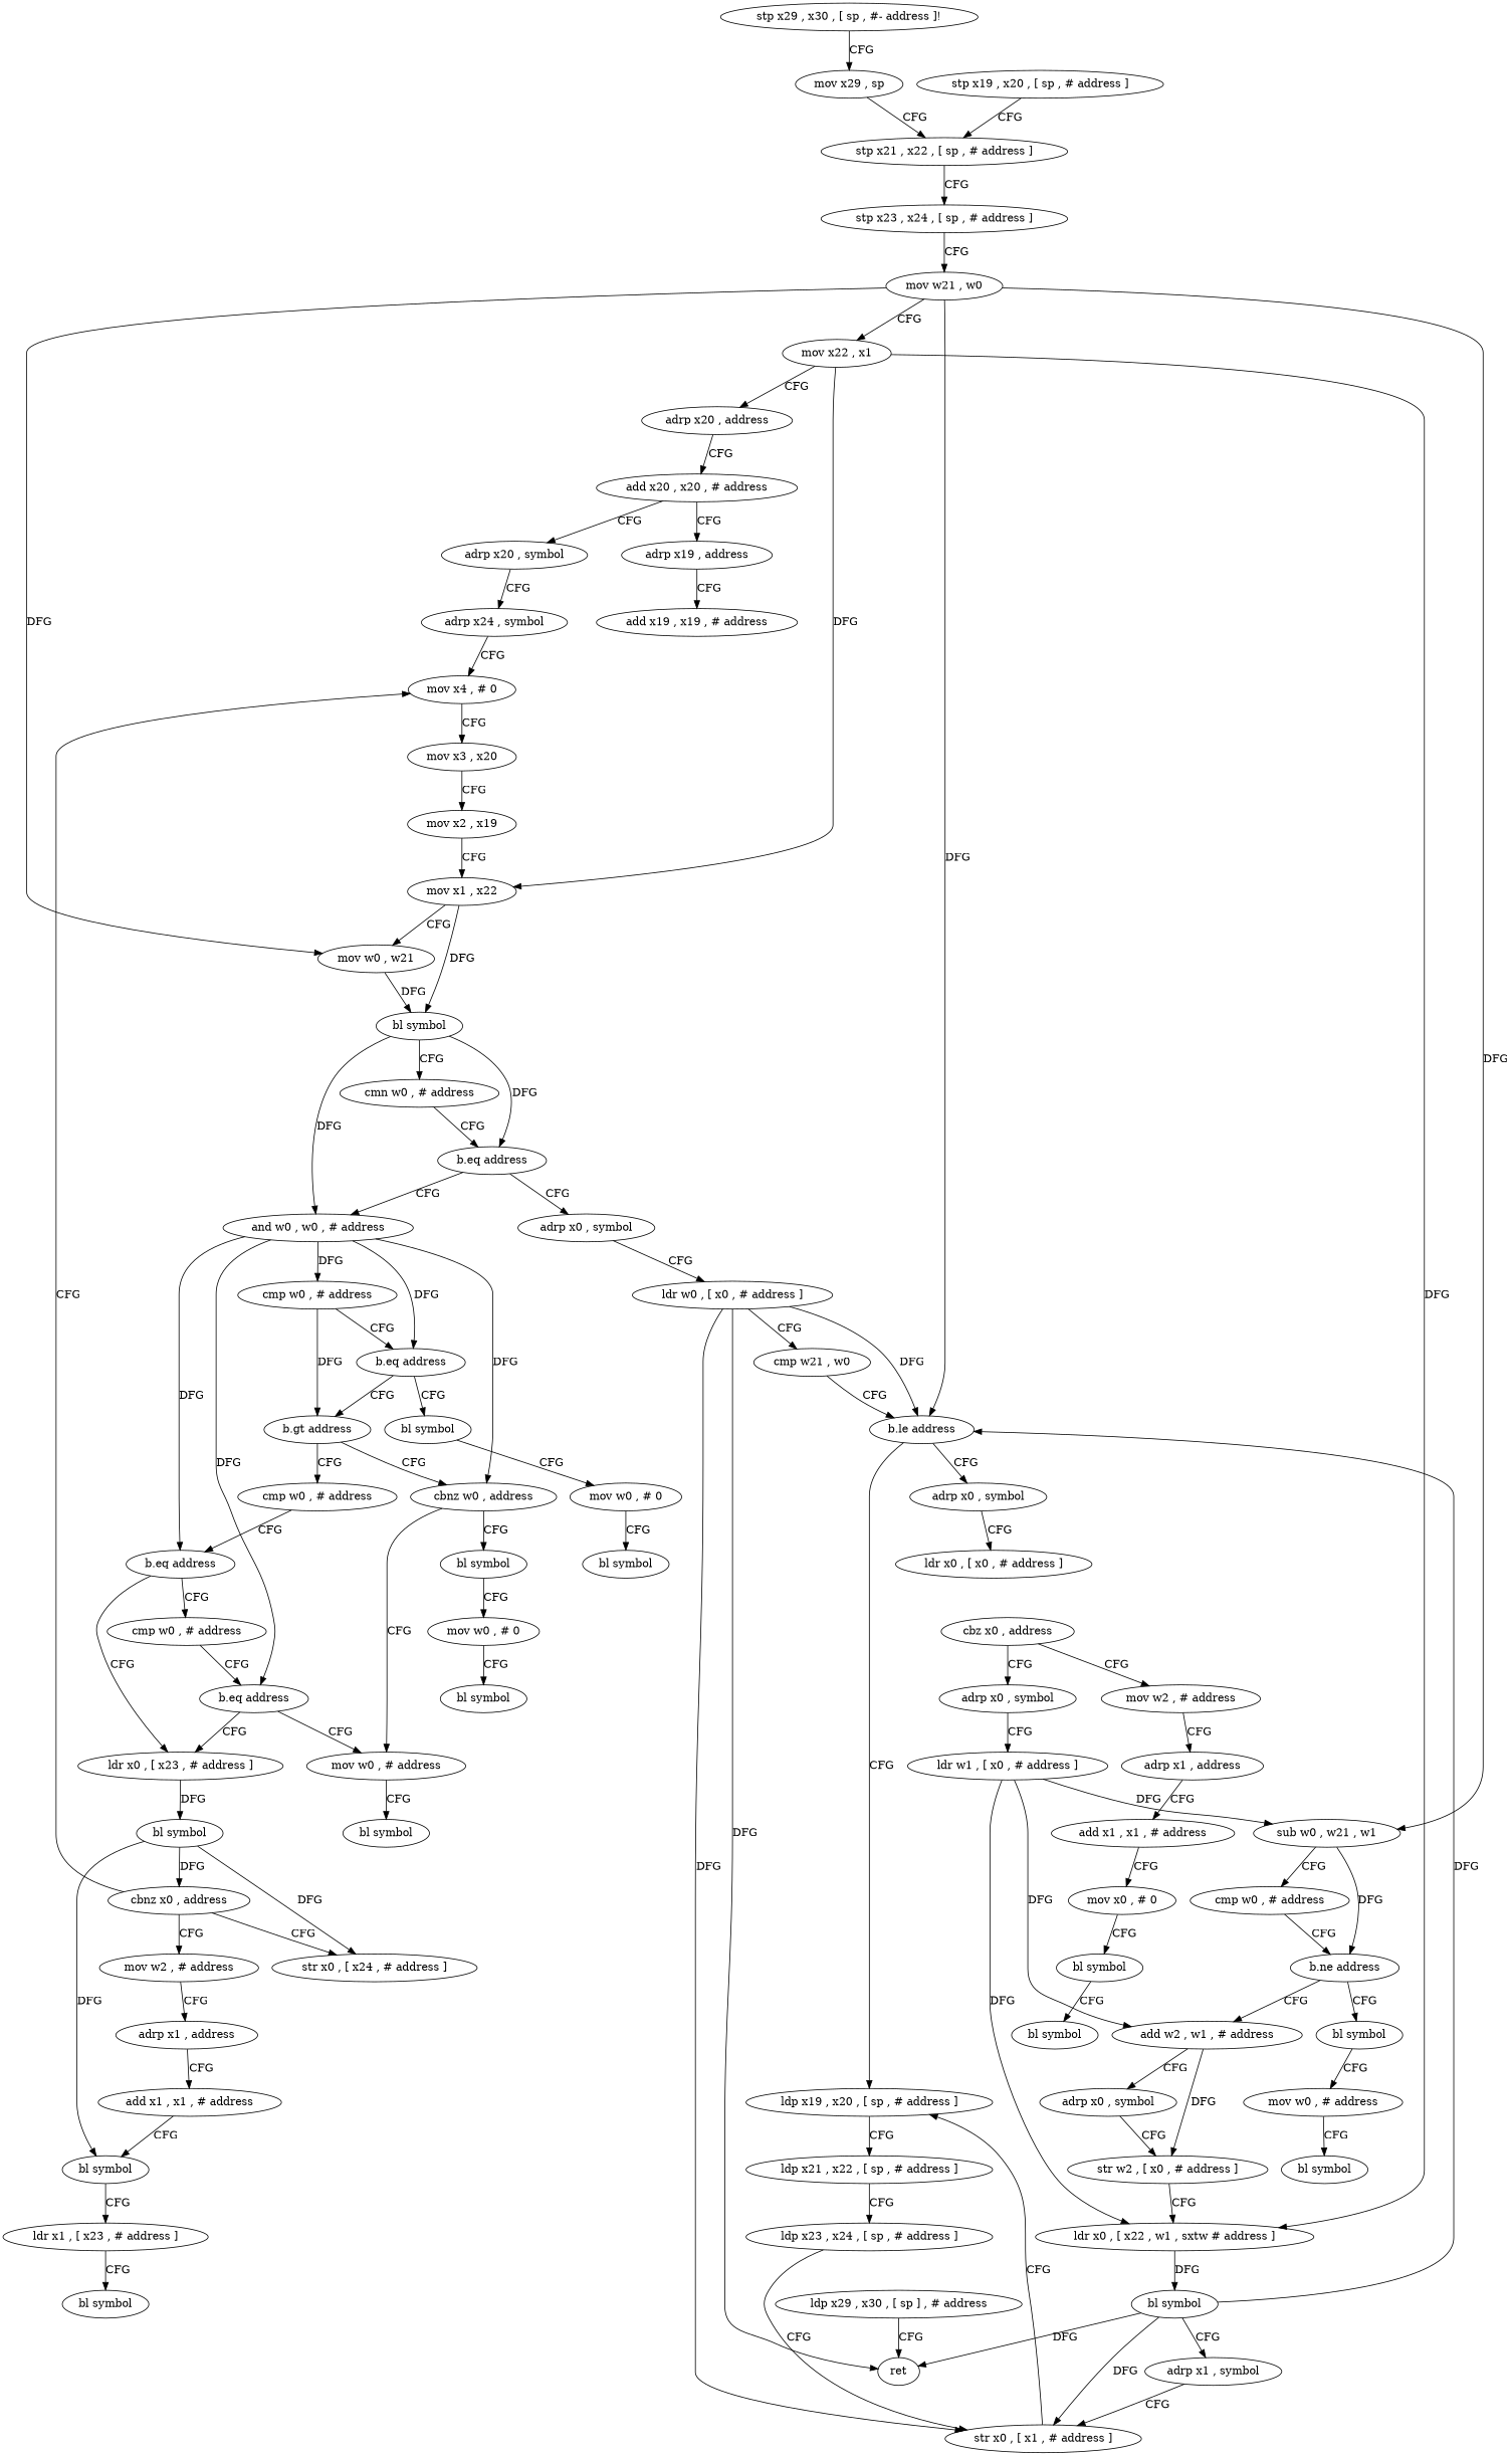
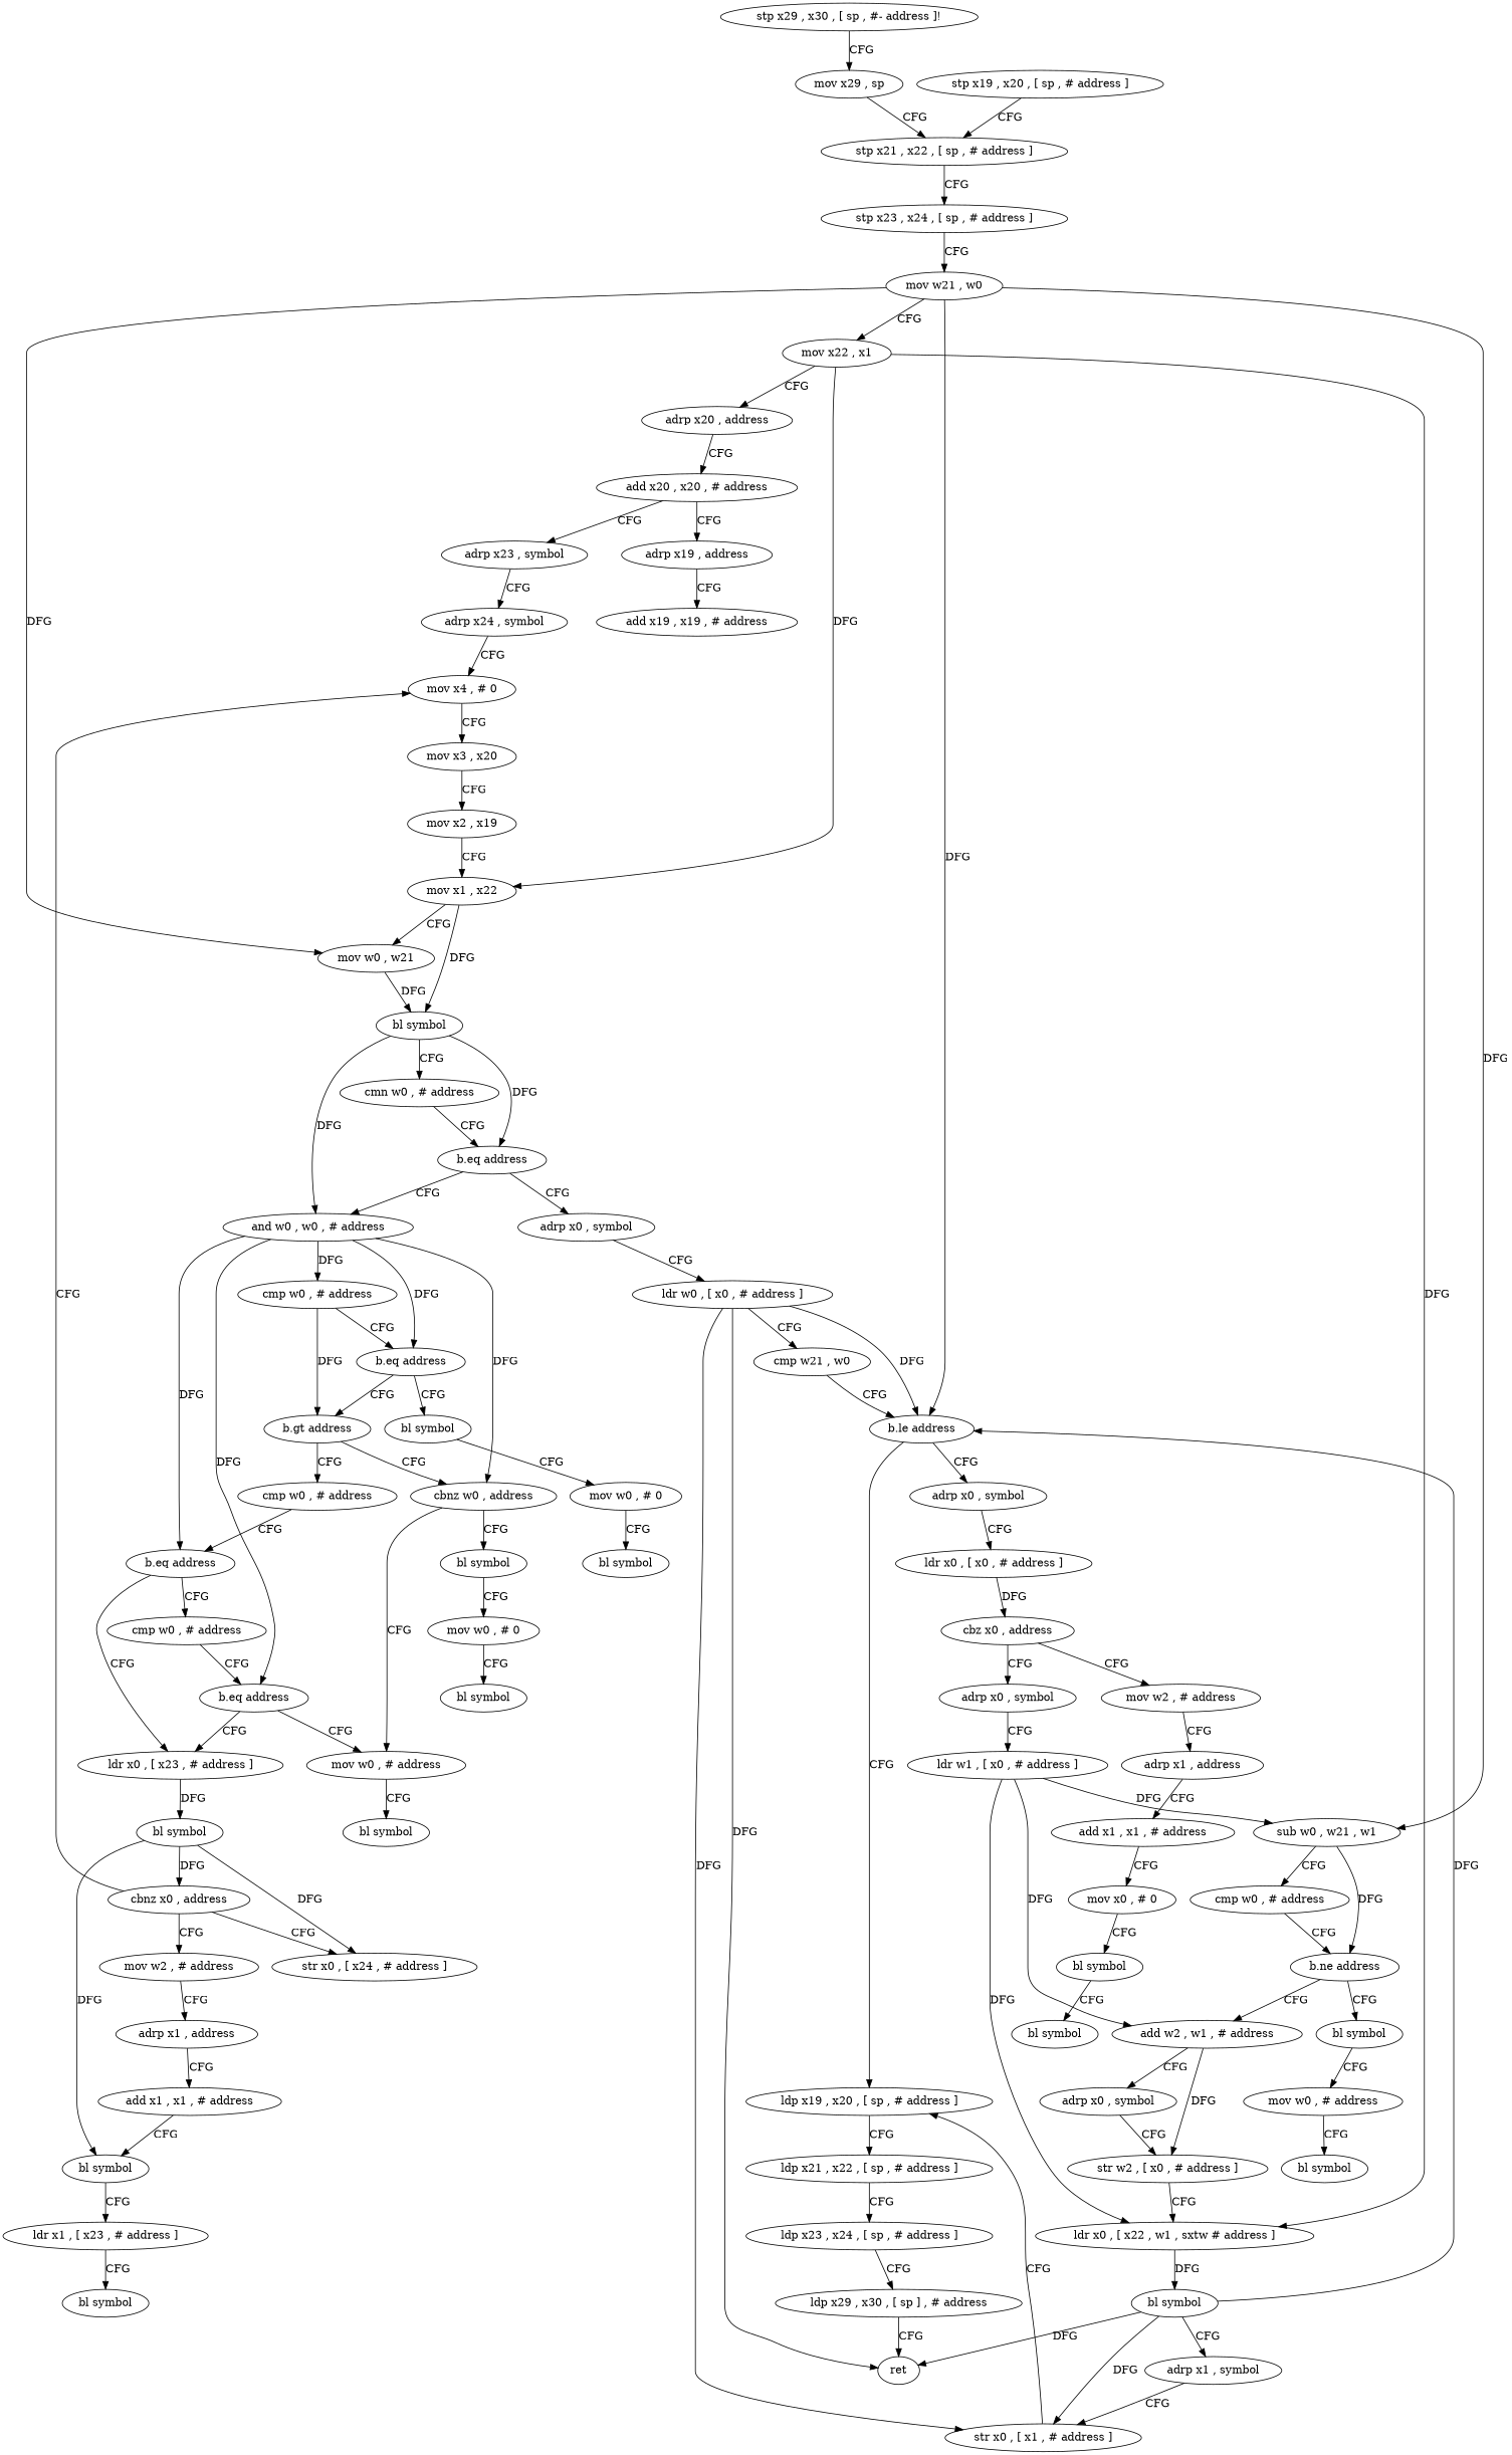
  digraph {
    n1 [label="stp x29 , x30 , [ sp , #- address ]!"]
    n2 [label="mov x29 , sp"]
    n3 [label="stp x21 , x22 , [ sp , # address ]"]
    n4 [label="stp x19 , x20 , [ sp , # address ]"]
    n5 [label="stp x23 , x24 , [ sp , # address ]"]
    n6 [label="mov w21 , w0"]
    n7 [label="mov x22 , x1"]
    n8 [label="b.le address"]
    n9 [label="sub w0 , w21 , w1"]
    n10 [label="mov w0 , w21"]
    n11 [label="adrp x20 , address"]
    n12 [label="ldr x0 , [ x22 , w1 , sxtw # address ]"]
    n13 [label="mov x1 , x22"]
    n14 [label="ldp x19 , x20 , [ sp , # address ]"]
    n15 [label="adrp x0 , symbol"]
    n16 [label="cmp w0 , # address"]
    n17 [label="b.ne address"]
    n18 [label="bl symbol"]
    n19 [label="add x20 , x20 , # address"]
    n20 [label="bl symbol"]
    n21 [label="adrp x19 , address"]
-   n22 [label="adrp x20 , symbol"]
+   n22 [label="adrp x23 , symbol"]
    n23 [label="add x19 , x19 , # address"]
    n24 [label="adrp x24 , symbol"]
    n25 [label="mov x4 , # 0"]
    n26 [label="mov x3 , x20"]
    n27 [label="mov x2 , x19"]
    n28 [label="adrp x0 , symbol"]
    n29 [label="ldr w0 , [ x0 , # address ]"]
    n30 [label="cmp w21 , w0"]
    n31 [label=ret]
    n32 [label="str x0 , [ x1 , # address ]"]
    n33 [label="ldp x21 , x22 , [ sp , # address ]"]
    n34 [label="ldr x0 , [ x0 , # address ]"]
    n35 [label="ldp x23 , x24 , [ sp , # address ]"]
    n36 [label="cbz x0 , address"]
    n37 [label="and w0 , w0 , # address"]
    n38 [label="cmp w0 , # address"]
    n39 [label="b.eq address"]
    n40 [label="cbnz w0 , address"]
    n41 [label="b.eq address"]
    n42 [label="b.eq address"]
    n43 [label="b.gt address"]
    n44 [label="bl symbol"]
    n45 [label="mov w0 , # address"]
    n46 [label="bl symbol"]
    n47 [label="ldr x0 , [ x23 , # address ]"]
    n48 [label="cmp w0 , # address"]
    n49 [label="cmp w0 , # address"]
    n50 [label="mov w0 , # 0"]
    n51 [label="bl symbol"]
    n52 [label="ldp x29 , x30 , [ sp ] , # address"]
    n53 [label="adrp x0 , symbol"]
    n54 [label="mov w2 , # address"]
    n55 [label="ldr w1 , [ x0 , # address ]"]
    n56 [label="adrp x1 , address"]
    n57 [label="add w2 , w1 , # address"]
    n58 [label="add x1 , x1 , # address"]
    n59 [label="bl symbol"]
    n60 [label="mov w0 , # 0"]
    n61 [label="adrp x0 , symbol"]
    n62 [label="str w2 , [ x0 , # address ]"]
    n63 [label="bl symbol"]
    n64 [label="mov w0 , # address"]
    n65 [label="bl symbol"]
    n66 [label="mov x0 , # 0"]
    n67 [label="bl symbol"]
    n68 [label="bl symbol"]
    n69 [label="bl symbol"]
    n70 [label="str x0 , [ x24 , # address ]"]
    n71 [label="cbnz x0 , address"]
    n72 [label="bl symbol"]
    n73 [label="bl symbol"]
    n74 [label="adrp x1 , symbol"]
    n75 [label="mov w2 , # address"]
    n76 [label="ldr x1 , [ x23 , # address ]"]
    n77 [label="adrp x1 , address"]
    n78 [label="add x1 , x1 , # address"]
    n79 [label="cmn w0 , # address"]
    n80 [label="b.eq address"]
    n81 [label="bl symbol"]
    n1 -> n2 [label=CFG]
    n2 -> n3 [label=CFG]
    n3 -> n5 [label=CFG]
    n4 -> n3 [label=CFG]
    n5 -> n6 [label=CFG]
    n6 -> n7 [label=CFG]
    n6 -> n8 [label=DFG]
    n6 -> n9 [label=DFG]
    n6 -> n10 [label=DFG]
    n7 -> n11 [label=CFG]
    n7 -> n12 [label=DFG]
    n7 -> n13 [label=DFG]
    n8 -> n14 [label=CFG]
    n8 -> n15 [label=CFG]
    n9 -> n16 [label=CFG]
    n9 -> n17 [label=DFG]
    n10 -> n18 [label=DFG]
    n11 -> n19 [label=CFG]
    n12 -> n20 [label=DFG]
    n13 -> n10 [label=CFG]
    n13 -> n18 [label=DFG]
    n14 -> n33 [label=CFG]
    n15 -> n34 [label=CFG]
    n16 -> n17 [label=CFG]
    n17 -> n57 [label=CFG]
    n17 -> n63 [label=CFG]
    n18 -> n37 [label=DFG]
    n18 -> n79 [label=CFG]
    n18 -> n80 [label=DFG]
    n19 -> n21 [label=CFG]
    n19 -> n22 [label=CFG]
    n20 -> n8 [label=DFG]
    n20 -> n31 [label=DFG]
    n20 -> n32 [label=DFG]
    n20 -> n74 [label=CFG]
    n21 -> n23 [label=CFG]
    n22 -> n24 [label=CFG]
    n24 -> n25 [label=CFG]
    n25 -> n26 [label=CFG]
    n26 -> n27 [label=CFG]
    n27 -> n13 [label=CFG]
    n28 -> n29 [label=CFG]
    n29 -> n8 [label=DFG]
    n29 -> n30 [label=CFG]
    n29 -> n31 [label=DFG]
    n29 -> n32 [label=DFG]
    n30 -> n8 [label=CFG]
    n32 -> n14 [label=CFG]
    n33 -> n35 [label=CFG]
-   n35 -> n32 [label=CFG]
+   n34 -> n36 [label=DFG]
+   n35 -> n52 [label=CFG]
    n36 -> n53 [label=CFG]
    n36 -> n54 [label=CFG]
    n37 -> n38 [label=DFG]
    n37 -> n39 [label=DFG]
    n37 -> n40 [label=DFG]
    n37 -> n41 [label=DFG]
    n37 -> n42 [label=DFG]
    n38 -> n39 [label=CFG]
    n38 -> n43 [label=DFG]
    n39 -> n43 [label=CFG]
    n39 -> n44 [label=CFG]
    n40 -> n45 [label=CFG]
    n40 -> n46 [label=CFG]
    n41 -> n47 [label=CFG]
    n41 -> n48 [label=CFG]
    n42 -> n45 [label=CFG]
    n42 -> n47 [label=CFG]
    n43 -> n40 [label=CFG]
    n43 -> n49 [label=CFG]
    n44 -> n50 [label=CFG]
    n45 -> n59 [label=CFG]
    n46 -> n60 [label=CFG]
    n47 -> n69 [label=DFG]
    n48 -> n42 [label=CFG]
    n49 -> n41 [label=CFG]
    n50 -> n51 [label=CFG]
    n52 -> n31 [label=CFG]
    n53 -> n55 [label=CFG]
    n54 -> n56 [label=CFG]
    n55 -> n9 [label=DFG]
    n55 -> n12 [label=DFG]
    n55 -> n57 [label=DFG]
    n56 -> n58 [label=CFG]
    n57 -> n61 [label=CFG]
    n57 -> n62 [label=DFG]
    n58 -> n66 [label=CFG]
    n60 -> n73 [label=CFG]
    n61 -> n62 [label=CFG]
    n62 -> n12 [label=CFG]
    n63 -> n64 [label=CFG]
    n64 -> n65 [label=CFG]
    n66 -> n67 [label=CFG]
    n67 -> n68 [label=CFG]
    n69 -> n70 [label=DFG]
    n69 -> n71 [label=DFG]
    n69 -> n72 [label=DFG]
    n71 -> n25 [label=CFG]
    n71 -> n70 [label=CFG]
    n71 -> n75 [label=CFG]
    n72 -> n76 [label=CFG]
    n74 -> n32 [label=CFG]
    n75 -> n77 [label=CFG]
    n76 -> n81 [label=CFG]
    n77 -> n78 [label=CFG]
    n78 -> n72 [label=CFG]
    n79 -> n80 [label=CFG]
    n80 -> n28 [label=CFG]
    n80 -> n37 [label=CFG]
  }
